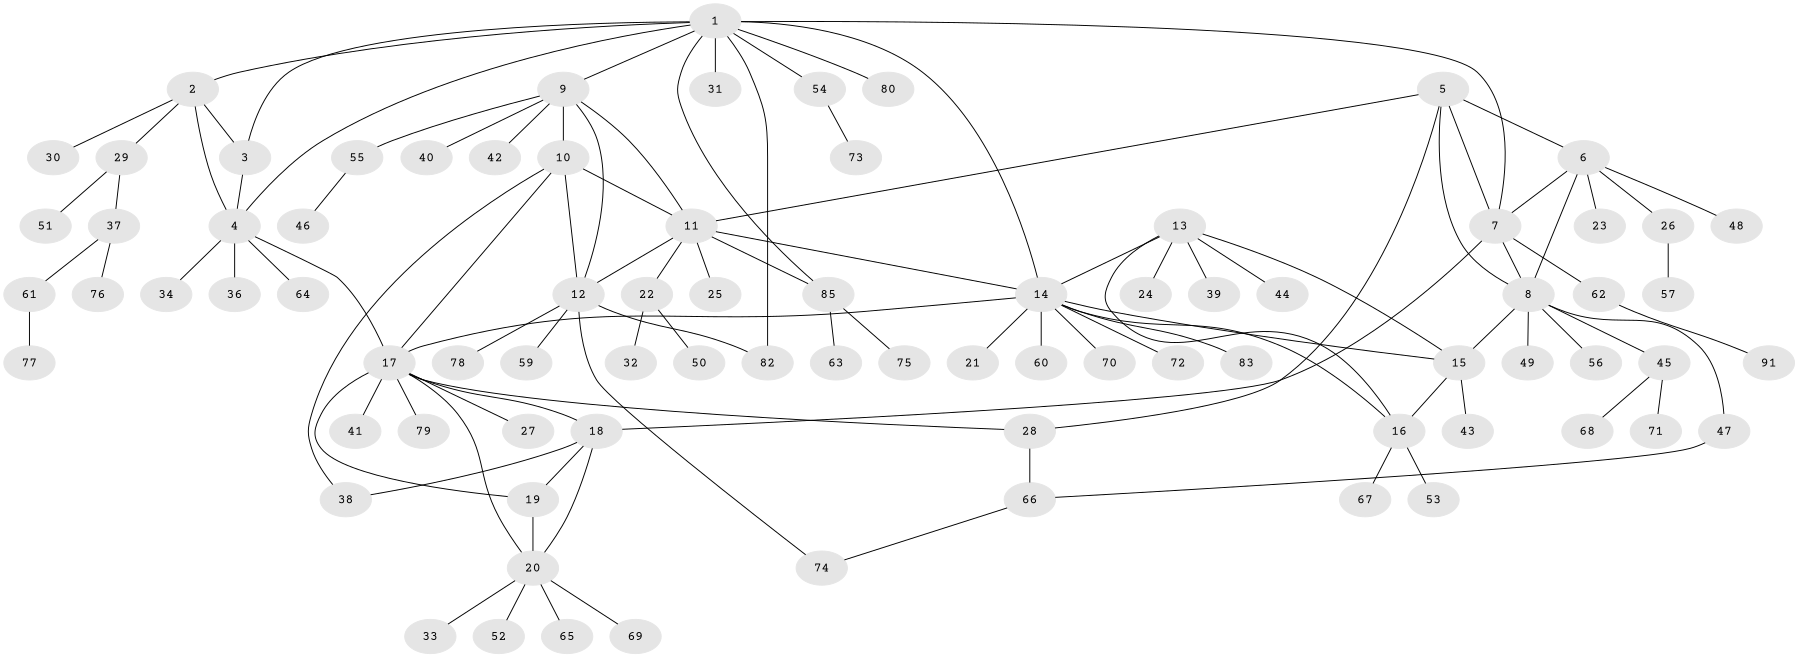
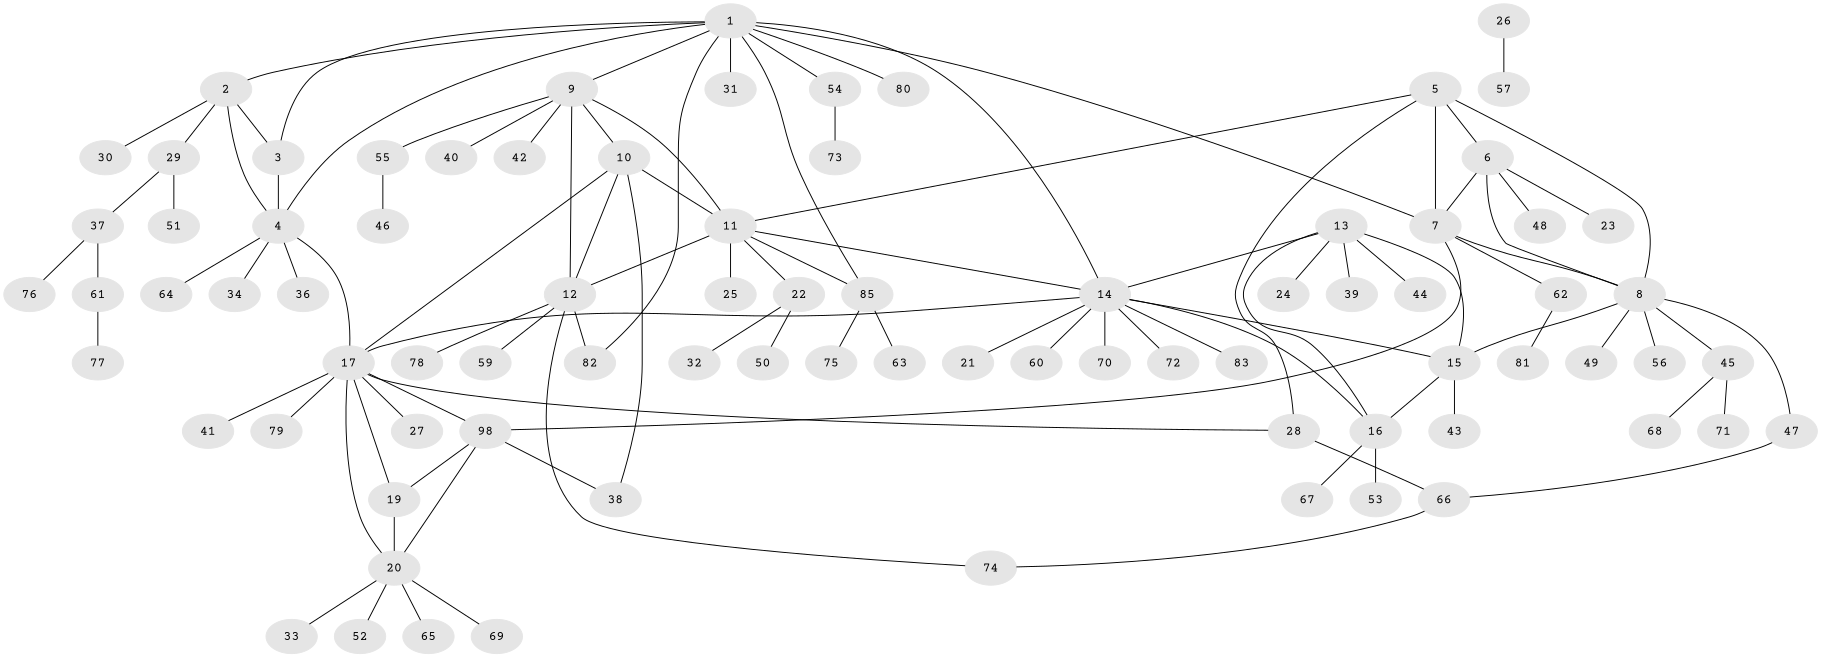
  graph {
    fontname="Courier Prime"
    node [color=gray90 fontname="Courier Prime" style=filled]
    edge [fontname="Courier Prime"]
    1
    2
    3
    4
    7
    9
    14
    31
    n9 [label=85]
    54
    80
    82
    29
    30
    17
    34
    36
    64
    8
-   18
+   18 [label=98]
    62
    11
    10
    12
    40
    42
    55
    15
    16
    21
    60
    70
    72
    83
    63
    75
    73
    37
    51
    28
    19
    20
    27
    41
    79
    5
    6
    23
    26
    48
    45
    47
    49
    56
    22
    25
    66
    57
    38
-   81 [label=91]
+   81
    43
    68
    71
    59
    74
    78
    46
    32
    50
    13
    24
    39
    44
    53
    67
    33
    52
    65
    69
    61
    76
    77
    1 -- 2
    1 -- 3
    1 -- 4
    1 -- 7
    1 -- 9
    1 -- 14
    1 -- 31
    1 -- n9
    1 -- 54
    1 -- 80
    1 -- 82
    2 -- 3
    2 -- 4
    2 -- 29
    2 -- 30
    3 -- 4
    4 -- 17
    4 -- 34
    4 -- 36
    4 -- 64
    7 -- 8
    7 -- 18
    7 -- 62
    9 -- 11
    9 -- 10
    9 -- 12
    9 -- 40
    9 -- 42
    9 -- 55
    14 -- 17
    14 -- 15
    14 -- 16
    14 -- 21
    14 -- 60
    14 -- 70
    14 -- 72
    14 -- 83
    n9 -- 63
    n9 -- 75
    54 -- 73
    29 -- 37
    29 -- 51
    17 -- 18
    17 -- 28
    17 -- 19
    17 -- 20
    17 -- 27
    17 -- 41
    17 -- 79
    8 -- 15
    8 -- 45
    8 -- 47
    8 -- 49
    8 -- 56
    18 -- 19
    18 -- 20
    18 -- 38
    62 -- 81
    11 -- 14
    11 -- n9
    11 -- 12
    11 -- 22
    11 -- 25
    10 -- 17
    10 -- 11
    10 -- 12
    10 -- 38
    12 -- 82
    12 -- 59
    12 -- 74
    12 -- 78
    55 -- 46
    15 -- 16
    15 -- 43
    16 -- 53
    16 -- 67
    37 -- 61
    37 -- 76
    28 -- 66
    19 -- 20
    20 -- 33
    20 -- 52
    20 -- 65
    20 -- 69
    5 -- 7
    5 -- 8
    5 -- 11
    5 -- 28
    5 -- 6
    6 -- 7
    6 -- 8
    6 -- 23
-   6 -- 26
    6 -- 48
    26 -- 57
    45 -- 68
    45 -- 71
    47 -- 66
    22 -- 32
    22 -- 50
    66 -- 74
    13 -- 14
    13 -- 15
    13 -- 16
    13 -- 24
    13 -- 39
    13 -- 44
    61 -- 77
  }
